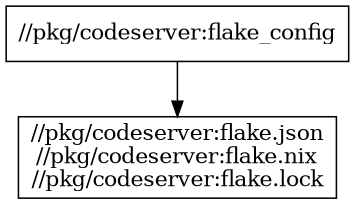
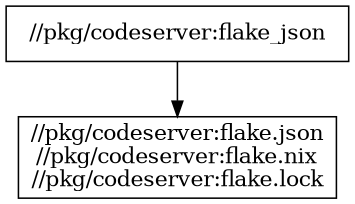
  digraph {
    node [shape=box]
-   "//pkg/codeserver:flake_config"
+   "//pkg/codeserver:flake_config" [label="//pkg/codeserver:flake_json"]
    "//pkg/codeserver:flake.json\n//pkg/codeserver:flake.nix\n//pkg/codeserver:flake.lock"
    "//pkg/codeserver:flake_config" -> "//pkg/codeserver:flake.json\n//pkg/codeserver:flake.nix\n//pkg/codeserver:flake.lock"
  }
